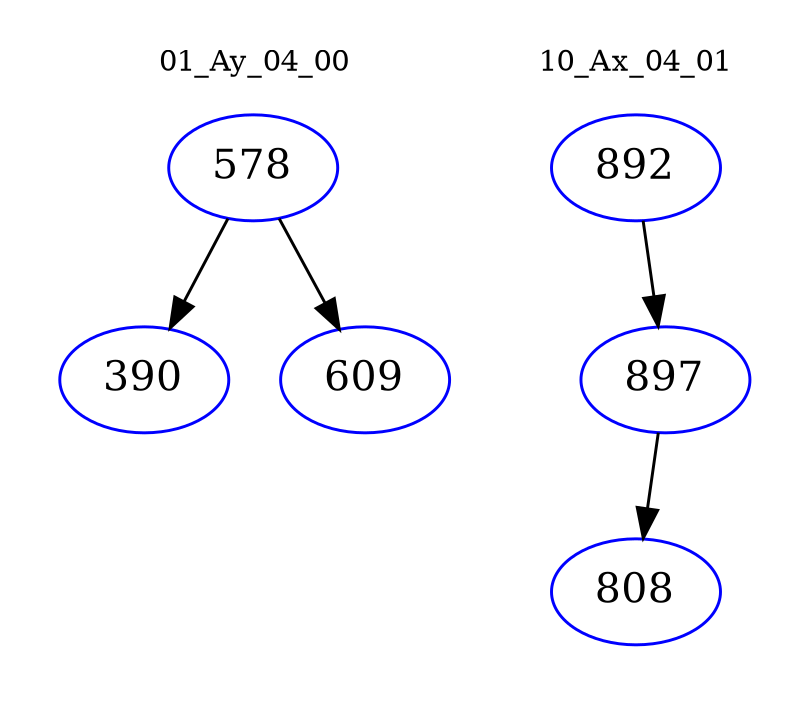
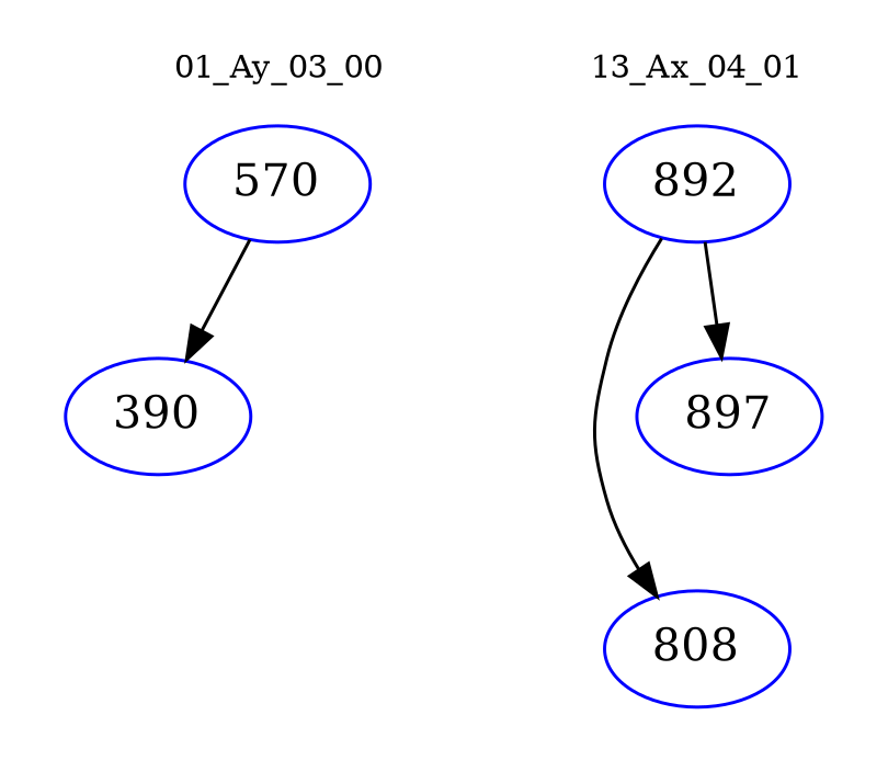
  digraph {
    node [color=blue]
    edge [color=black]
-   n1 [label=578]
+   n1 [label=570]
    n2 [label=390]
-   n3 [label=609]
    n4 [label=892]
    n5 [label=808]
    n6 [label=897]
    subgraph cluster_1 {
      color=white
      fontsize=10
-     label="01_Ay_04_00"
+     label="01_Ay_03_00"
      n1
      n2
-     n3
    }
    subgraph cluster_2 {
      color=white
      fontsize=10
-     label="10_Ax_04_01"
+     label="13_Ax_04_01"
      n4
      n5
      n6
    }
    n1 -> n2
-   n1 -> n3
-   n6 -> n5
+   n4 -> n5
    n4 -> n6
  }
